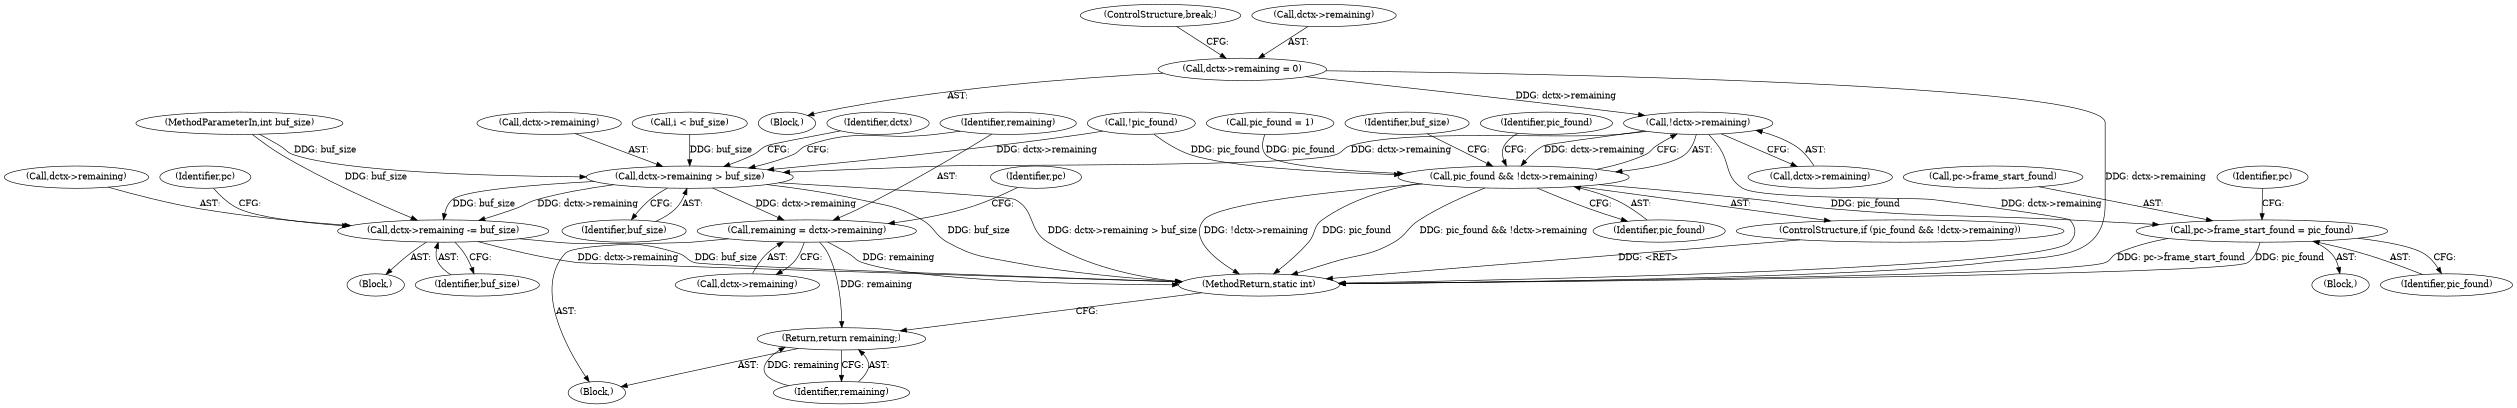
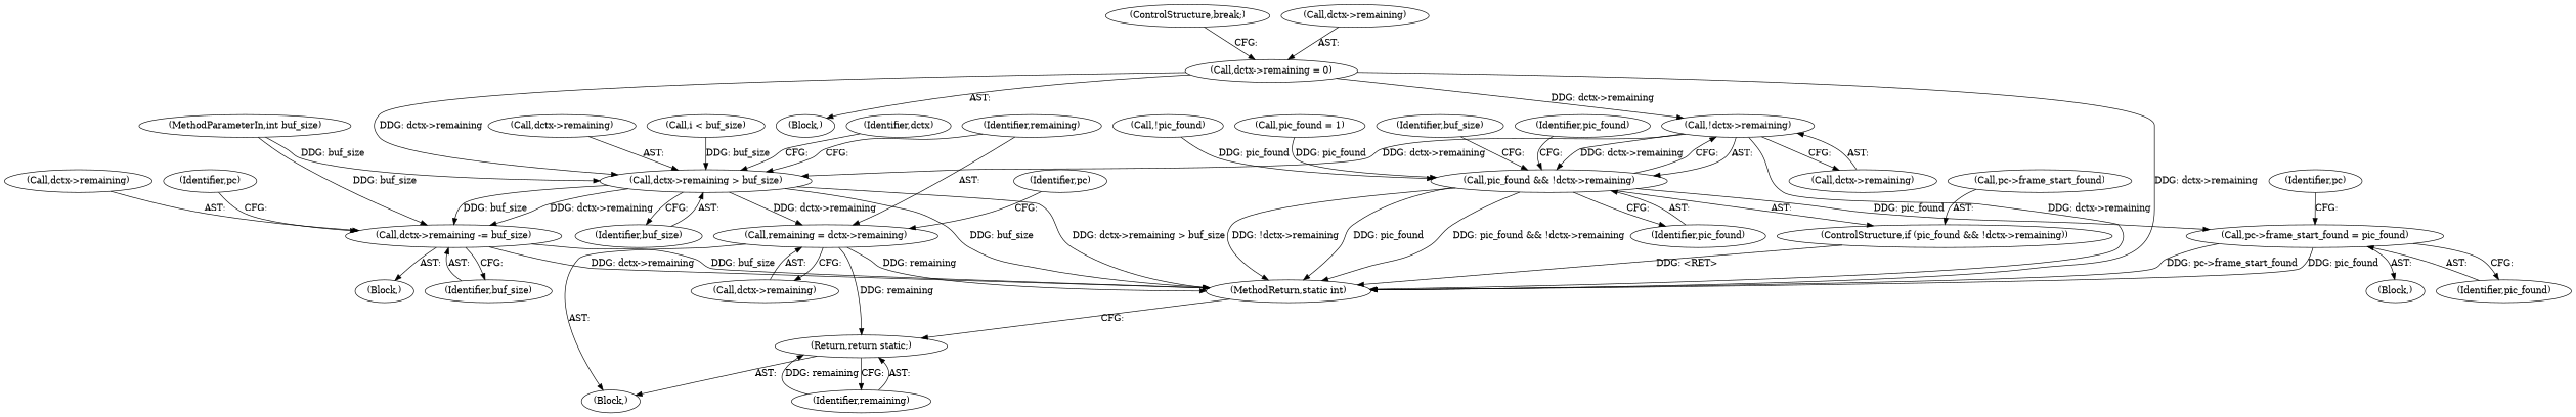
  digraph {
    n1 [label="(Call,!dctx->remaining)"]
    n2 [label="(Call,pic_found && !dctx->remaining)"]
    n3 [label="(Call,dctx->remaining > buf_size)"]
    n4 [label="(Call,dctx->remaining)"]
    n5 [label="(MethodReturn,static int)"]
    n6 [label="(Call,pc->frame_start_found = pic_found)"]
    n7 [label="(ControlStructure,if (pic_found && !dctx->remaining))"]
    n8 [label="(Identifier,pic_found)"]
    n9 [label="(Call,dctx->remaining -= buf_size)"]
    n10 [label="(Call,remaining = dctx->remaining)"]
    n11 [label="(Identifier,buf_size)"]
-   n12 [label="(Return,return remaining;)"]
+   n12 [label="(Return,return static;)"]
    n13 [label="(Call,dctx->remaining = 0)"]
    n14 [label="(Block,)"]
    n15 [label="(Identifier,pic_found)"]
    n16 [label="(Block,)"]
    n17 [label="(Identifier,buf_size)"]
    n18 [label="(Block,)"]
    n19 [label="(Call,dctx->remaining)"]
    n20 [label="(Block,)"]
    n21 [label="(Identifier,remaining)"]
    n22 [label="(Identifier,buf_size)"]
    n23 [label="(Call,i < buf_size)"]
    n24 [label="(Call,pc->frame_start_found)"]
    n25 [label="(ControlStructure,break;)"]
    n26 [label="(Call,dctx->remaining)"]
    n27 [label="(Identifier,pc)"]
    n28 [label="(Call,dctx->remaining)"]
    n29 [label="(MethodParameterIn,int buf_size)"]
    n30 [label="(Identifier,dctx)"]
    n31 [label="(Identifier,remaining)"]
    n32 [label="(Call,!pic_found)"]
    n33 [label="(Identifier,pic_found)"]
    n34 [label="(Identifier,pc)"]
    n35 [label="(Identifier,pc)"]
    n36 [label="(Call,dctx->remaining)"]
    n37 [label="(Call,pic_found = 1)"]
    n1 -> n2 [label="AST: "]
    n1 -> n2 [label="DDG: dctx->remaining"]
    n1 -> n3 [label="DDG: dctx->remaining"]
    n1 -> n4 [label="CFG: "]
    n1 -> n5 [label="DDG: dctx->remaining"]
    n2 -> n1 [label="CFG: "]
    n2 -> n5 [label="DDG: pic_found && !dctx->remaining"]
    n2 -> n5 [label="DDG: !dctx->remaining"]
    n2 -> n5 [label="DDG: pic_found"]
    n2 -> n6 [label="DDG: pic_found"]
    n2 -> n7 [label="AST: "]
    n2 -> n8 [label="CFG: "]
    n3 -> n5 [label="DDG: buf_size"]
    n3 -> n5 [label="DDG: dctx->remaining > buf_size"]
    n3 -> n9 [label="DDG: buf_size"]
    n3 -> n9 [label="DDG: dctx->remaining"]
    n3 -> n10 [label="DDG: dctx->remaining"]
    n3 -> n11 [label="CFG: "]
    n4 -> n1 [label="AST: "]
    n5 -> n12 [label="CFG: "]
    n6 -> n5 [label="DDG: pic_found"]
    n6 -> n5 [label="DDG: pc->frame_start_found"]
    n6 -> n15 [label="CFG: "]
    n6 -> n16 [label="AST: "]
    n7 -> n5 [label="DDG: <RET>"]
    n8 -> n2 [label="AST: "]
    n9 -> n5 [label="DDG: dctx->remaining"]
    n9 -> n5 [label="DDG: buf_size"]
    n9 -> n17 [label="CFG: "]
    n9 -> n18 [label="AST: "]
    n10 -> n5 [label="DDG: remaining"]
    n10 -> n12 [label="DDG: remaining"]
    n10 -> n19 [label="CFG: "]
    n10 -> n20 [label="AST: "]
    n11 -> n3 [label="AST: "]
    n12 -> n20 [label="AST: "]
    n12 -> n21 [label="CFG: "]
    n13 -> n1 [label="DDG: dctx->remaining"]
-   n32 -> n3 [label="DDG: dctx->remaining"]
+   n13 -> n3 [label="DDG: dctx->remaining"]
    n13 -> n5 [label="DDG: dctx->remaining"]
    n13 -> n14 [label="AST: "]
    n15 -> n6 [label="AST: "]
    n17 -> n9 [label="AST: "]
    n19 -> n10 [label="AST: "]
    n21 -> n12 [label="AST: "]
    n21 -> n12 [label="DDG: remaining"]
    n22 -> n2 [label="CFG: "]
    n23 -> n3 [label="DDG: buf_size"]
-   n24 -> n6 [label="AST: "]
+   n24 -> n7 [label="AST: "]
    n25 -> n13 [label="CFG: "]
    n26 -> n9 [label="AST: "]
    n27 -> n10 [label="CFG: "]
    n28 -> n13 [label="AST: "]
    n29 -> n3 [label="DDG: buf_size"]
    n29 -> n9 [label="DDG: buf_size"]
    n30 -> n3 [label="CFG: "]
    n31 -> n3 [label="CFG: "]
    n31 -> n10 [label="AST: "]
    n32 -> n2 [label="DDG: pic_found"]
    n33 -> n2 [label="CFG: "]
    n34 -> n9 [label="CFG: "]
    n35 -> n6 [label="CFG: "]
    n36 -> n3 [label="AST: "]
    n37 -> n2 [label="DDG: pic_found"]
  }
